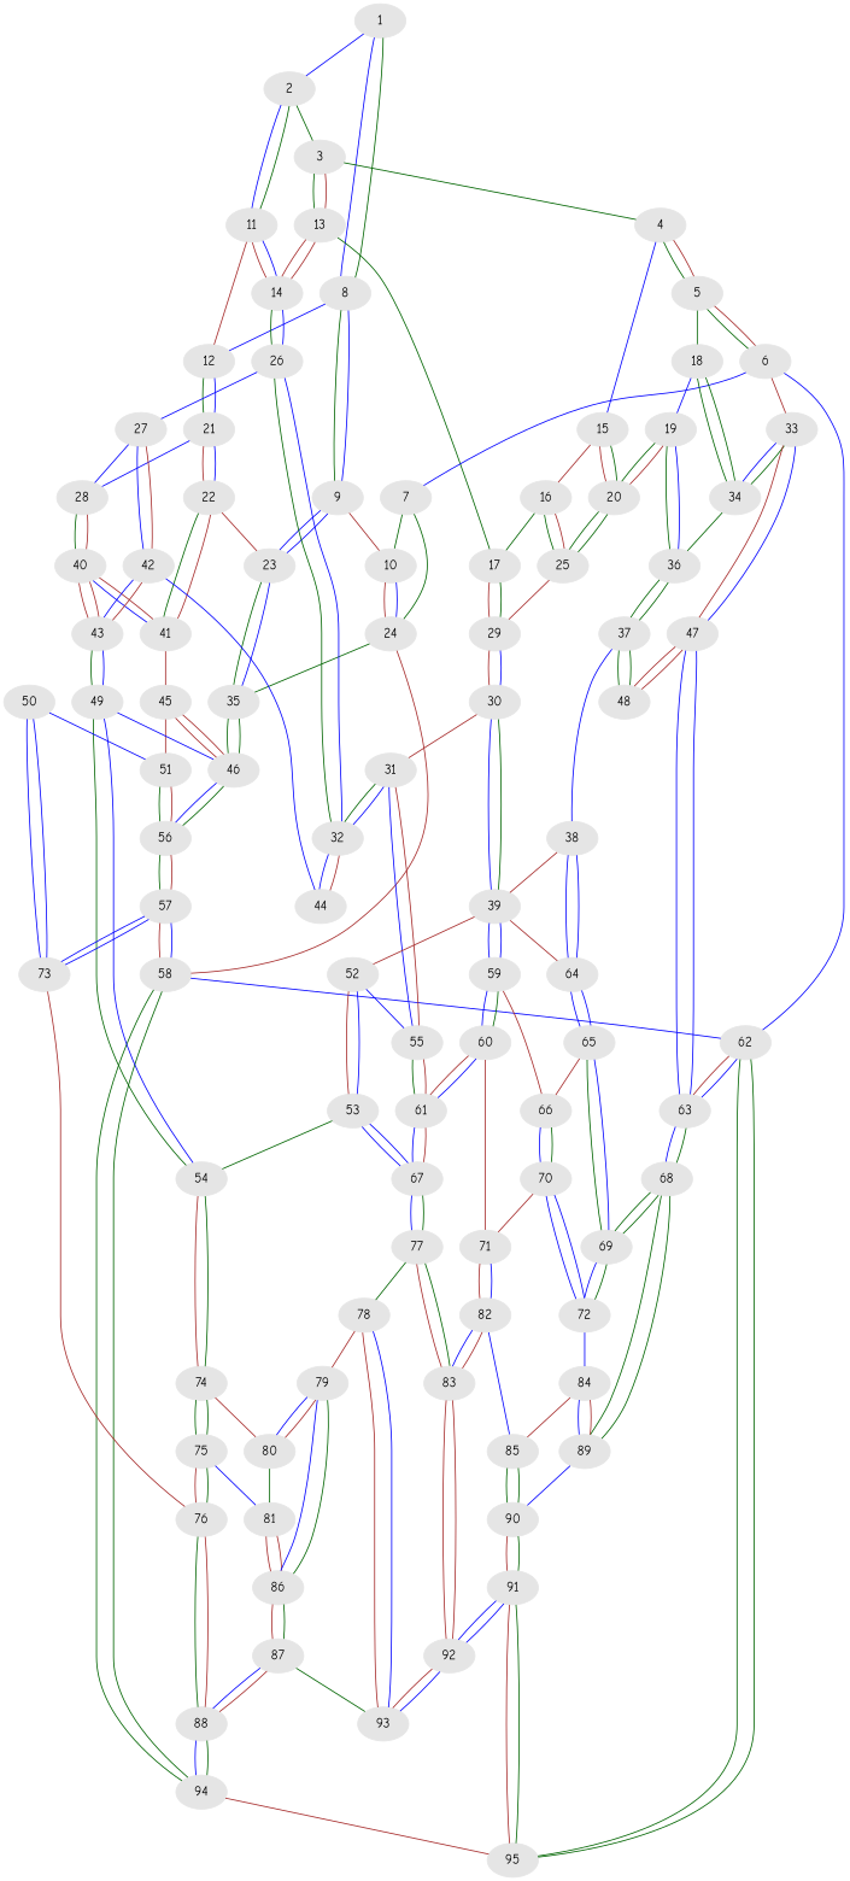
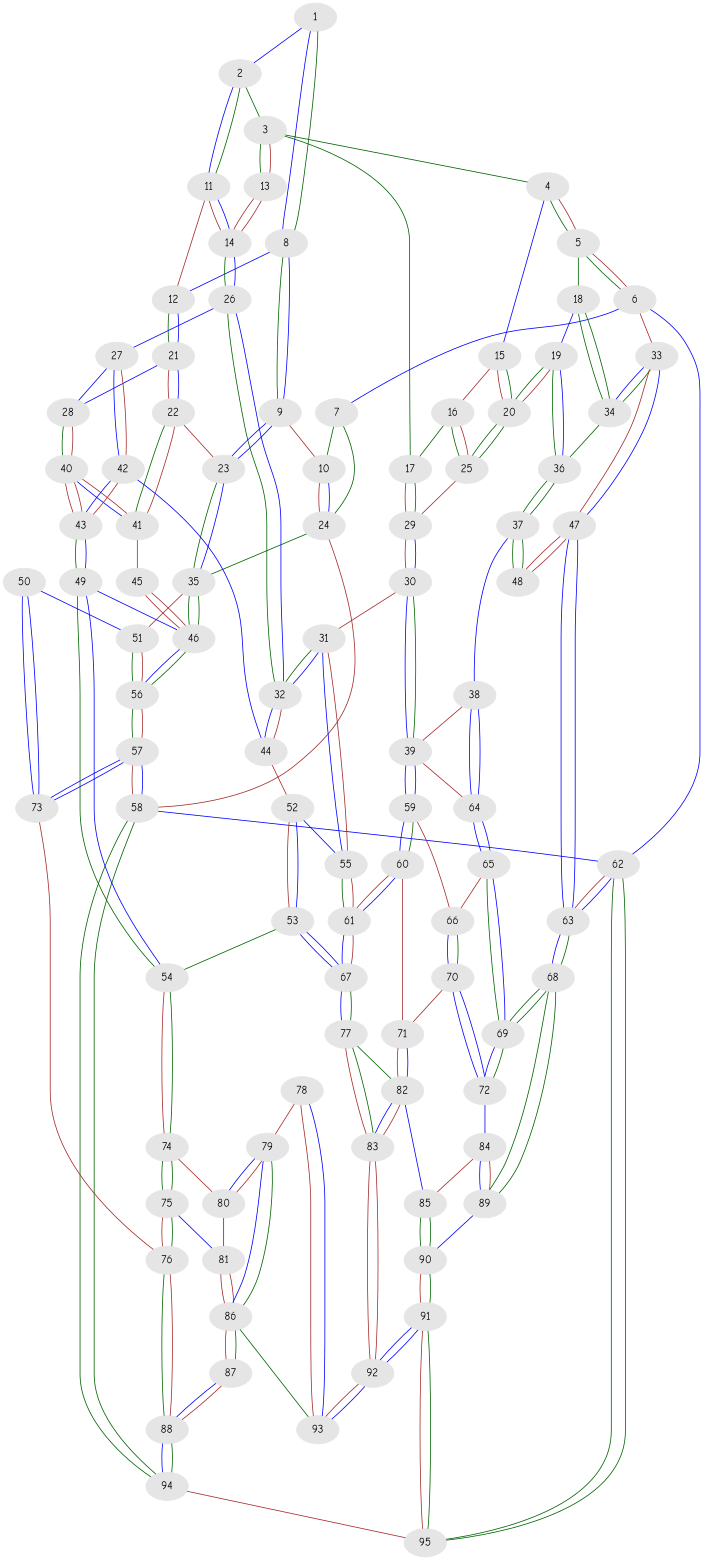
  graph {
    fontname="Comic Neue"
    node [color=gray90 fontname="Comic Neue" style=filled]
    edge [color=blue fontname="Comic Neue"]
    1
    2
    8
    3
    11
    9
    12
    4
    13
    14
    5
    15
    17
    6
    18
    16
    20
    7
    33
    62
    19
    34
    10
    24
    47
    63
    95
    35
    58
    23
    21
    26
    22
    28
    29
    27
    32
    25
    30
    36
    37
    41
    40
    45
    46
    94
    42
    44
    43
    31
    39
    55
    64
    59
    61
    52
    48
    56
    38
    65
    60
    66
    49
    51
    54
    53
    57
    68
    50
    73
    74
    76
    67
    77
    75
    80
    71
    70
    82
    69
    89
    72
    78
    83
    90
    84
    85
    88
    81
    86
    79
    93
    92
    87
    91
    1 -- 2
    1 -- 8
    1 -- 8 [color=darkgreen]
    2 -- 3 [color=darkgreen]
    2 -- 11
    2 -- 11 [color=darkgreen]
    8 -- 9 [color=darkgreen]
    8 -- 9
    8 -- 12
    3 -- 4 [color=darkgreen]
    3 -- 13 [color=darkgreen]
    3 -- 13 [color=brown]
    11 -- 12 [color=brown]
    11 -- 14 [color=brown]
    11 -- 14
    9 -- 10 [color=brown]
    9 -- 23
    9 -- 23
    12 -- 21 [color=darkgreen]
    12 -- 21
    4 -- 5 [color=darkgreen]
    4 -- 5 [color=brown]
    4 -- 15
    13 -- 14 [color=brown]
    13 -- 14 [color=brown]
-   13 -- 17 [color=darkgreen]
+   3 -- 17 [color=darkgreen]
    14 -- 26 [color=darkgreen]
    14 -- 26
    5 -- 6 [color=darkgreen]
    5 -- 6 [color=brown]
    5 -- 18 [color=darkgreen]
    15 -- 16 [color=brown]
    15 -- 20 [color=brown]
    15 -- 20 [color=darkgreen]
    17 -- 29 [color=brown]
    17 -- 29 [color=darkgreen]
    6 -- 7
    6 -- 33 [color=brown]
    6 -- 62
    18 -- 19
    18 -- 34 [color=darkgreen]
    18 -- 34 [color=darkgreen]
    16 -- 17 [color=darkgreen]
    16 -- 25 [color=darkgreen]
    16 -- 25 [color=brown]
    20 -- 25 [color=darkgreen]
    20 -- 25 [color=darkgreen]
    7 -- 10 [color=darkgreen]
    7 -- 24 [color=darkgreen]
    33 -- 34
    33 -- 34 [color=darkgreen]
    33 -- 47 [color=brown]
    33 -- 47
    62 -- 63 [color=brown]
    62 -- 63
    62 -- 95 [color=darkgreen]
    62 -- 95 [color=darkgreen]
    19 -- 20 [color=darkgreen]
    19 -- 20 [color=brown]
    19 -- 36 [color=darkgreen]
    19 -- 36
    34 -- 36 [color=darkgreen]
    10 -- 24 [color=brown]
    10 -- 24
    24 -- 35 [color=darkgreen]
    24 -- 58 [color=brown]
    47 -- 63
    47 -- 63
    47 -- 48 [color=brown]
    47 -- 48 [color=brown]
    63 -- 68
    63 -- 68 [color=darkgreen]
    35 -- 46 [color=darkgreen]
    35 -- 46 [color=darkgreen]
    58 -- 62
    58 -- 94 [color=darkgreen]
    58 -- 94 [color=darkgreen]
    23 -- 35 [color=darkgreen]
    23 -- 35
    21 -- 22 [color=brown]
    21 -- 22
    21 -- 28
    26 -- 27
    26 -- 32 [color=darkgreen]
    26 -- 32
    22 -- 23 [color=brown]
    22 -- 41 [color=darkgreen]
    22 -- 41 [color=brown]
    28 -- 40 [color=darkgreen]
    28 -- 40 [color=brown]
    29 -- 30 [color=brown]
    29 -- 30
    27 -- 28
    27 -- 42
    27 -- 42 [color=brown]
    32 -- 44
    32 -- 44 [color=brown]
    25 -- 29 [color=brown]
    30 -- 31 [color=brown]
    30 -- 39
    30 -- 39 [color=darkgreen]
    36 -- 37 [color=darkgreen]
    36 -- 37 [color=darkgreen]
    37 -- 48 [color=darkgreen]
    37 -- 48 [color=darkgreen]
    37 -- 38
    41 -- 45 [color=brown]
    40 -- 41
    40 -- 41 [color=brown]
    40 -- 43 [color=brown]
    40 -- 43 [color=brown]
    45 -- 46 [color=brown]
    45 -- 46 [color=brown]
-   45 -- 51 [color=brown]
+   35 -- 51 [color=brown]
    46 -- 56
    46 -- 56 [color=darkgreen]
    94 -- 95 [color=brown]
    42 -- 44
    42 -- 43
    42 -- 43 [color=brown]
-   39 -- 52 [color=brown]
+   44 -- 52 [color=brown]
    43 -- 49 [color=darkgreen]
    43 -- 49
    31 -- 32 [color=darkgreen]
    31 -- 32
    31 -- 55
    31 -- 55 [color=brown]
    39 -- 64 [color=brown]
    39 -- 59
    39 -- 59
    55 -- 61 [color=darkgreen]
    55 -- 61 [color=brown]
    64 -- 65
    64 -- 65
    59 -- 60
    59 -- 60 [color=darkgreen]
    59 -- 66 [color=brown]
    61 -- 67
    61 -- 67 [color=brown]
    52 -- 55
    52 -- 53 [color=brown]
    52 -- 53
    56 -- 57 [color=darkgreen]
    56 -- 57 [color=brown]
    38 -- 39 [color=brown]
    38 -- 64
    38 -- 64
    65 -- 66 [color=brown]
    65 -- 69 [color=darkgreen]
    65 -- 69
    60 -- 61 [color=brown]
    60 -- 61
    60 -- 71 [color=brown]
    66 -- 70
    66 -- 70 [color=darkgreen]
    49 -- 46
    49 -- 54 [color=darkgreen]
    49 -- 54
    51 -- 56 [color=darkgreen]
    51 -- 56 [color=brown]
    54 -- 74 [color=brown]
    54 -- 74 [color=darkgreen]
    53 -- 54 [color=darkgreen]
    53 -- 67
    53 -- 67
    57 -- 58 [color=brown]
    57 -- 58
    57 -- 73
    57 -- 73
    68 -- 69 [color=darkgreen]
    68 -- 69 [color=darkgreen]
    68 -- 89 [color=darkgreen]
    68 -- 89 [color=darkgreen]
    50 -- 51
    50 -- 73
    50 -- 73
    73 -- 76 [color=brown]
    74 -- 75 [color=darkgreen]
    74 -- 75 [color=darkgreen]
    74 -- 80 [color=brown]
    76 -- 88 [color=darkgreen]
    76 -- 88 [color=brown]
    67 -- 77
    67 -- 77 [color=darkgreen]
-   77 -- 78 [color=darkgreen]
+   77 -- 82 [color=darkgreen]
    77 -- 83 [color=brown]
    77 -- 83 [color=darkgreen]
    75 -- 76 [color=brown]
    75 -- 76 [color=darkgreen]
    75 -- 81
    80 -- 81 [color=darkgreen]
    71 -- 82 [color=brown]
    71 -- 82
    70 -- 71 [color=brown]
    70 -- 72
    70 -- 72
    82 -- 83
    82 -- 83 [color=brown]
    82 -- 85
    69 -- 72
    69 -- 72 [color=darkgreen]
    89 -- 90
    72 -- 84
    78 -- 79 [color=brown]
    78 -- 93 [color=brown]
    78 -- 93
    83 -- 92 [color=brown]
    83 -- 92 [color=brown]
    90 -- 91 [color=brown]
    90 -- 91 [color=darkgreen]
    84 -- 89
    84 -- 89 [color=brown]
    84 -- 85 [color=brown]
    85 -- 90 [color=darkgreen]
    85 -- 90 [color=darkgreen]
    88 -- 94
    88 -- 94 [color=darkgreen]
    81 -- 86 [color=brown]
    81 -- 86 [color=brown]
    86 -- 87 [color=brown]
    86 -- 87 [color=darkgreen]
    79 -- 80
    79 -- 80 [color=brown]
    79 -- 86
    79 -- 86 [color=darkgreen]
    92 -- 93 [color=brown]
    92 -- 93
    87 -- 88
    87 -- 88 [color=brown]
-   87 -- 93 [color=darkgreen]
+   86 -- 93 [color=darkgreen]
    91 -- 95 [color=brown]
    91 -- 95 [color=darkgreen]
    91 -- 92
    91 -- 92
  }
